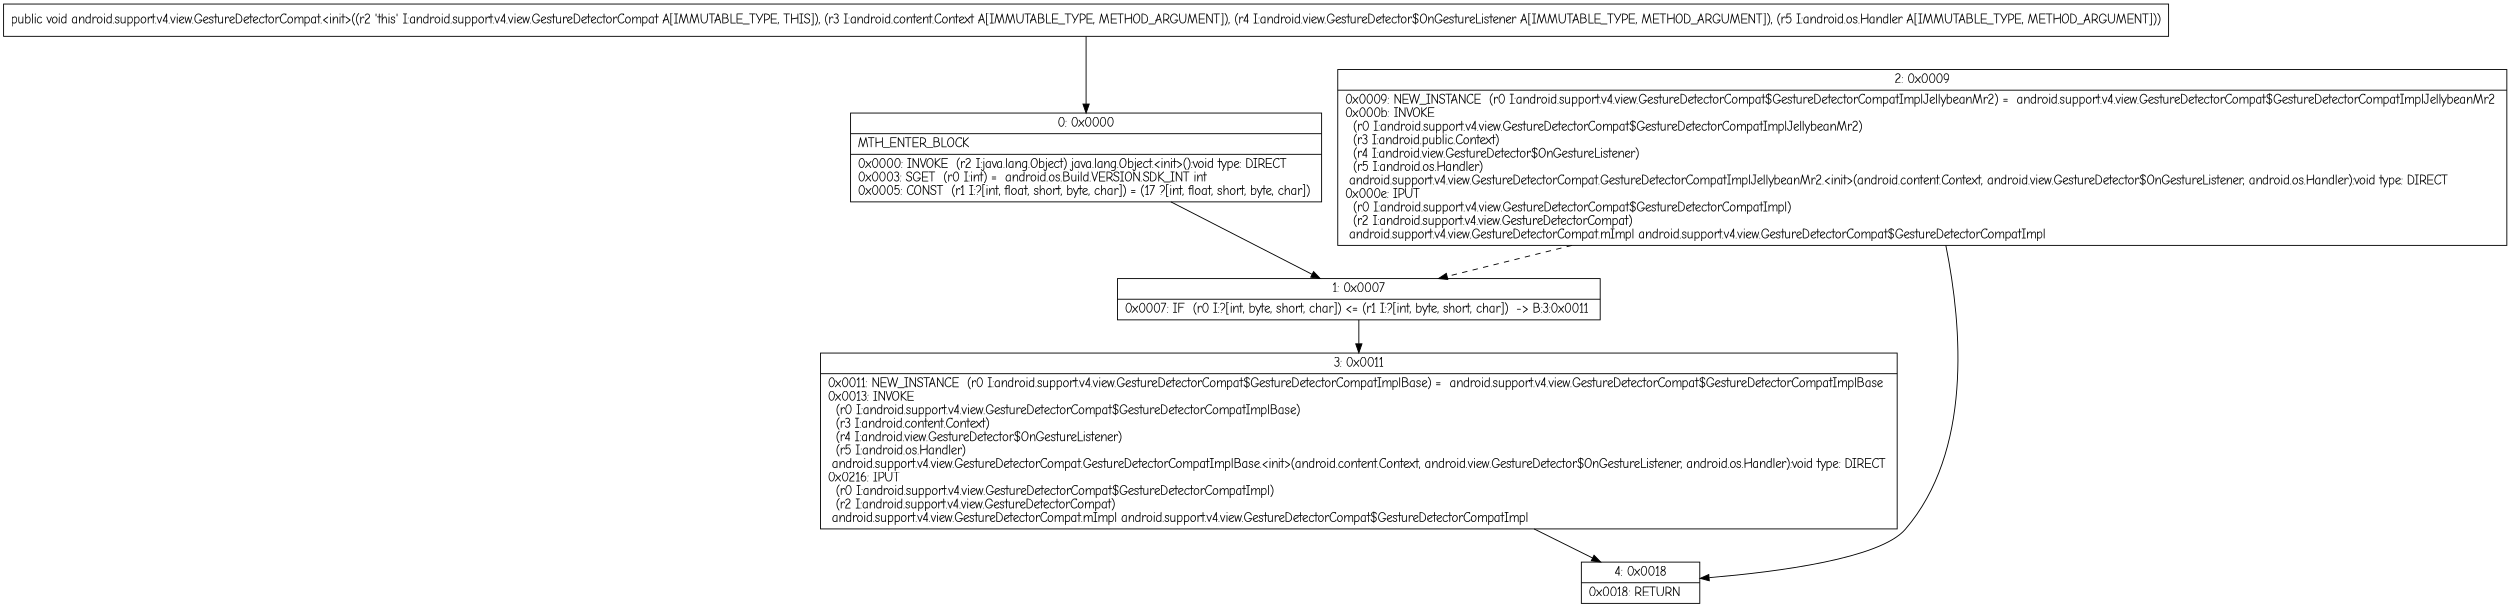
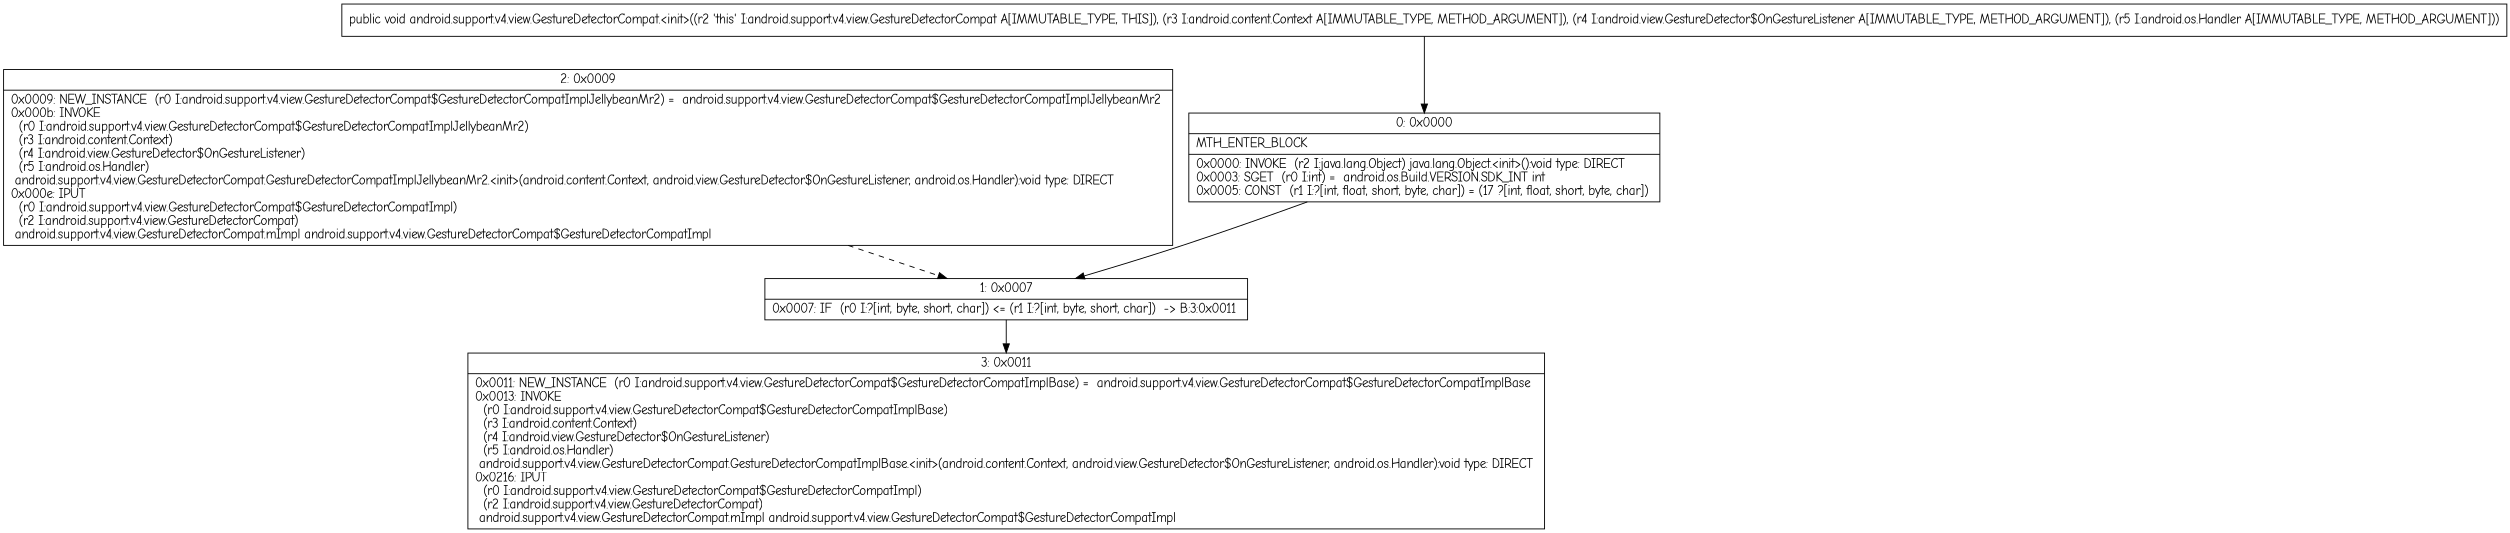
  digraph {
    fontname="Comic Neue"
    node [fontname="Comic Neue" shape=record]
    edge [fontname="Comic Neue"]
    n1 [label="{0\:\ 0x0000|MTH_ENTER_BLOCK\l|0x0000: INVOKE  (r2 I:java.lang.Object) java.lang.Object.\<init\>():void type: DIRECT \l0x0003: SGET  (r0 I:int) =  android.os.Build.VERSION.SDK_INT int \l0x0005: CONST  (r1 I:?[int, float, short, byte, char]) = (17 ?[int, float, short, byte, char]) \l}"]
    n2 [label="{1\:\ 0x0007|0x0007: IF  (r0 I:?[int, byte, short, char]) \<= (r1 I:?[int, byte, short, char])  \-\> B:3:0x0011 \l}"]
    n3 [label="{3\:\ 0x0011|0x0011: NEW_INSTANCE  (r0 I:android.support.v4.view.GestureDetectorCompat$GestureDetectorCompatImplBase) =  android.support.v4.view.GestureDetectorCompat$GestureDetectorCompatImplBase \l0x0013: INVOKE  \l  (r0 I:android.support.v4.view.GestureDetectorCompat$GestureDetectorCompatImplBase)\l  (r3 I:android.content.Context)\l  (r4 I:android.view.GestureDetector$OnGestureListener)\l  (r5 I:android.os.Handler)\l android.support.v4.view.GestureDetectorCompat.GestureDetectorCompatImplBase.\<init\>(android.content.Context, android.view.GestureDetector$OnGestureListener, android.os.Handler):void type: DIRECT \l0x0216: IPUT  \l  (r0 I:android.support.v4.view.GestureDetectorCompat$GestureDetectorCompatImpl)\l  (r2 I:android.support.v4.view.GestureDetectorCompat)\l android.support.v4.view.GestureDetectorCompat.mImpl android.support.v4.view.GestureDetectorCompat$GestureDetectorCompatImpl \l}"]
-   n4 [label="{2\:\ 0x0009|0x0009: NEW_INSTANCE  (r0 I:android.support.v4.view.GestureDetectorCompat$GestureDetectorCompatImplJellybeanMr2) =  android.support.v4.view.GestureDetectorCompat$GestureDetectorCompatImplJellybeanMr2 \l0x000b: INVOKE  \l  (r0 I:android.support.v4.view.GestureDetectorCompat$GestureDetectorCompatImplJellybeanMr2)\l  (r3 I:android.public.Context)\l  (r4 I:android.view.GestureDetector$OnGestureListener)\l  (r5 I:android.os.Handler)\l android.support.v4.view.GestureDetectorCompat.GestureDetectorCompatImplJellybeanMr2.\<init\>(android.content.Context, android.view.GestureDetector$OnGestureListener, android.os.Handler):void type: DIRECT \l0x000e: IPUT  \l  (r0 I:android.support.v4.view.GestureDetectorCompat$GestureDetectorCompatImpl)\l  (r2 I:android.support.v4.view.GestureDetectorCompat)\l android.support.v4.view.GestureDetectorCompat.mImpl android.support.v4.view.GestureDetectorCompat$GestureDetectorCompatImpl \l}"]
-   n5 [label="{4\:\ 0x0018|0x0018: RETURN   \l}"]
+   n4 [label="{2\:\ 0x0009|0x0009: NEW_INSTANCE  (r0 I:android.support.v4.view.GestureDetectorCompat$GestureDetectorCompatImplJellybeanMr2) =  android.support.v4.view.GestureDetectorCompat$GestureDetectorCompatImplJellybeanMr2 \l0x000b: INVOKE  \l  (r0 I:android.support.v4.view.GestureDetectorCompat$GestureDetectorCompatImplJellybeanMr2)\l  (r3 I:android.content.Context)\l  (r4 I:android.view.GestureDetector$OnGestureListener)\l  (r5 I:android.os.Handler)\l android.support.v4.view.GestureDetectorCompat.GestureDetectorCompatImplJellybeanMr2.\<init\>(android.content.Context, android.view.GestureDetector$OnGestureListener, android.os.Handler):void type: DIRECT \l0x000e: IPUT  \l  (r0 I:android.support.v4.view.GestureDetectorCompat$GestureDetectorCompatImpl)\l  (r2 I:android.support.v4.view.GestureDetectorCompat)\l android.support.v4.view.GestureDetectorCompat.mImpl android.support.v4.view.GestureDetectorCompat$GestureDetectorCompatImpl \l}"]
    n6 [label="{public void android.support.v4.view.GestureDetectorCompat.\<init\>((r2 'this' I:android.support.v4.view.GestureDetectorCompat A[IMMUTABLE_TYPE, THIS]), (r3 I:android.content.Context A[IMMUTABLE_TYPE, METHOD_ARGUMENT]), (r4 I:android.view.GestureDetector$OnGestureListener A[IMMUTABLE_TYPE, METHOD_ARGUMENT]), (r5 I:android.os.Handler A[IMMUTABLE_TYPE, METHOD_ARGUMENT])) }"]
    n1 -> n2
    n2 -> n3
-   n3 -> n5
    n4 -> n2 [style=dashed]
-   n4 -> n5
    n6 -> n1
  }
